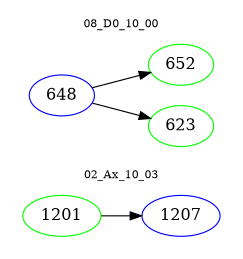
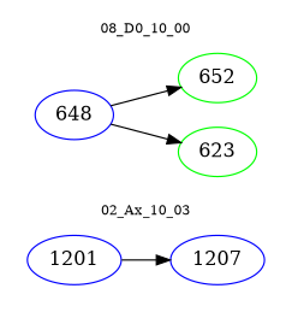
  digraph {
    rankdir=LR
    node [color=blue]
    edge [color=black]
-   n1 [color=green label=1201]
+   n1 [label=1201]
    n2 [label=1207]
    n3 [label=648]
    n4 [color=green label=623]
    n5 [color=green label=652]
    subgraph cluster_1 {
      color=white
      fontsize=10
      label="02_Ax_10_03"
      n1
      n2
    }
    subgraph cluster_2 {
      color=white
      fontsize=10
      label="08_D0_10_00"
      n3
      n4
      n5
    }
    n1 -> n2
    n3 -> n4
    n3 -> n5
  }
